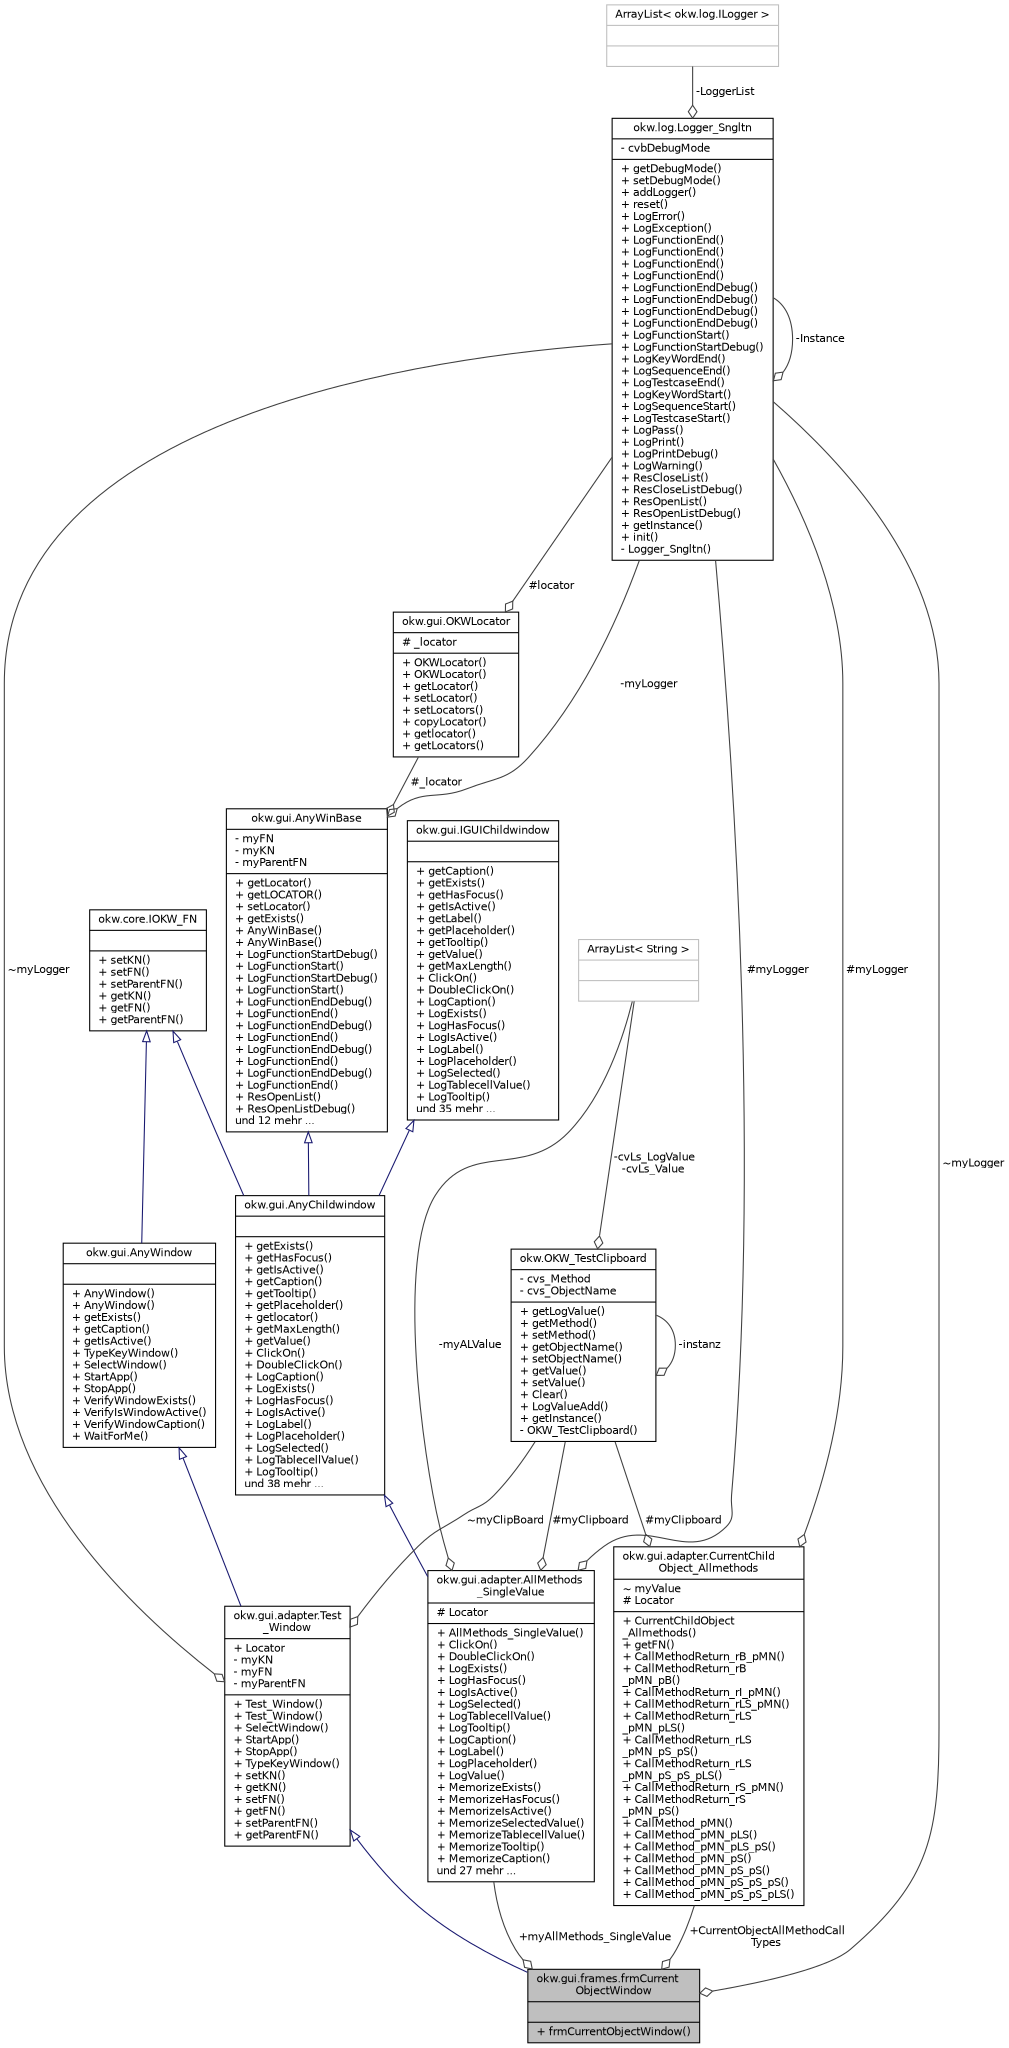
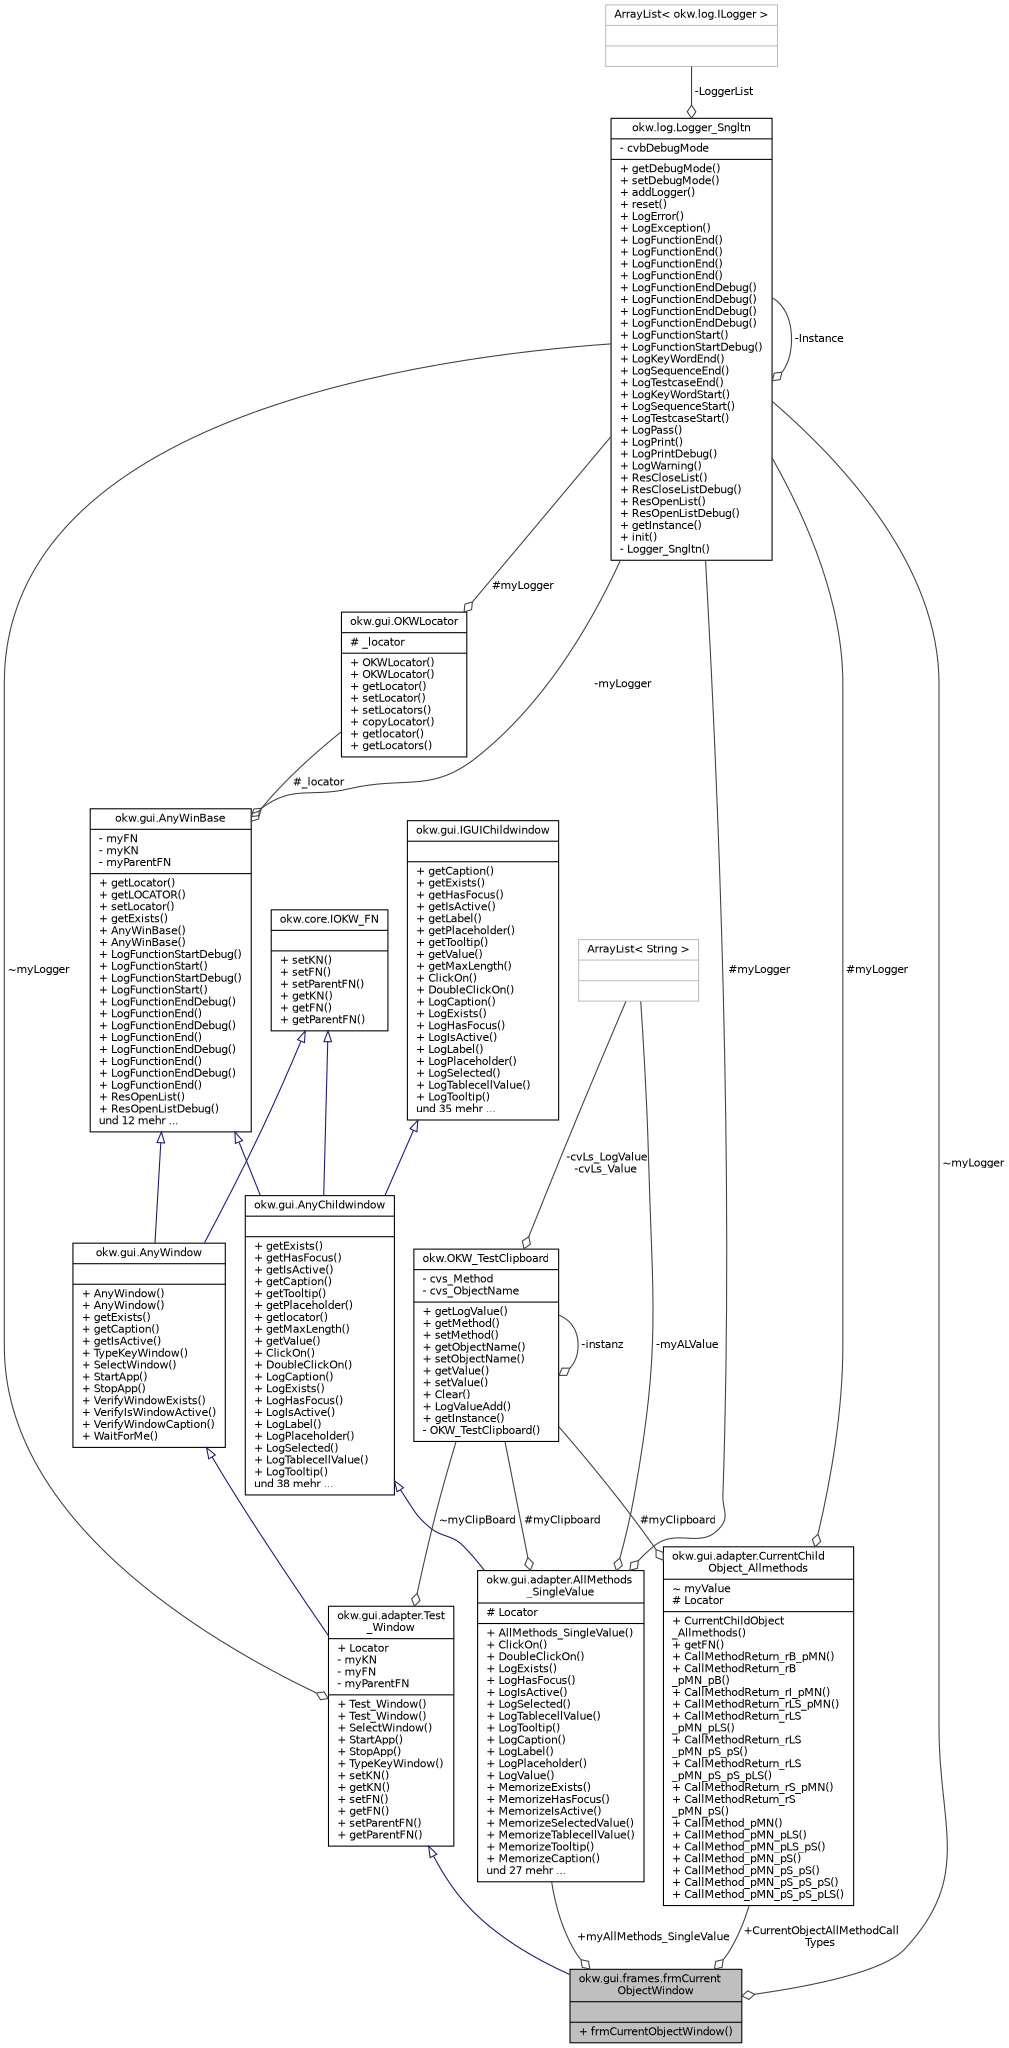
  digraph {
    node [color=black fillcolor=white fontname=Helvetica fontsize=10 shape=record style=filled]
    edge [color=grey25 fontname=Helvetica fontsize=10 labelfontname=Helvetica labelfontsize=10 style=solid arrowhead=odiamond]
    n1 [fillcolor=grey75 fontcolor=black height=0.2 label="{okw.gui.frames.frmCurrent\lObjectWindow\n||+ frmCurrentObjectWindow()\l}" width=0.4]
    n2 [height=0.2 label="{okw.gui.adapter.Test\l_Window\n|+ Locator\l- myKN\l- myFN\l- myParentFN\l|+ Test_Window()\l+ Test_Window()\l+ SelectWindow()\l+ StartApp()\l+ StopApp()\l+ TypeKeyWindow()\l+ setKN()\l+ getKN()\l+ setFN()\l+ getFN()\l+ setParentFN()\l+ getParentFN()\l}" width=0.4]
    n3 [height=0.2 label="{okw.gui.AnyWindow\n||+ AnyWindow()\l+ AnyWindow()\l+ getExists()\l+ getCaption()\l+ getIsActive()\l+ TypeKeyWindow()\l+ SelectWindow()\l+ StartApp()\l+ StopApp()\l+ VerifyWindowExists()\l+ VerifyIsWindowActive()\l+ VerifyWindowCaption()\l+ WaitForMe()\l}" width=0.4]
    n4 [height=0.2 label="{okw.gui.AnyWinBase\n|- myFN\l- myKN\l- myParentFN\l|+ getLocator()\l+ getLOCATOR()\l+ setLocator()\l+ getExists()\l+ AnyWinBase()\l+ AnyWinBase()\l+ LogFunctionStartDebug()\l+ LogFunctionStart()\l+ LogFunctionStartDebug()\l+ LogFunctionStart()\l+ LogFunctionEndDebug()\l+ LogFunctionEnd()\l+ LogFunctionEndDebug()\l+ LogFunctionEnd()\l+ LogFunctionEndDebug()\l+ LogFunctionEnd()\l+ LogFunctionEndDebug()\l+ LogFunctionEnd()\l+ ResOpenList()\l+ ResOpenListDebug()\lund 12 mehr ...\l}" width=0.4]
    n5 [height=0.2 label="{okw.gui.AnyChildwindow\n||+ getExists()\l+ getHasFocus()\l+ getIsActive()\l+ getCaption()\l+ getTooltip()\l+ getPlaceholder()\l+ getlocator()\l+ getMaxLength()\l+ getValue()\l+ ClickOn()\l+ DoubleClickOn()\l+ LogCaption()\l+ LogExists()\l+ LogHasFocus()\l+ LogIsActive()\l+ LogLabel()\l+ LogPlaceholder()\l+ LogSelected()\l+ LogTablecellValue()\l+ LogTooltip()\lund 38 mehr ...\l}" width=0.4]
    n6 [height=0.2 label="{okw.gui.adapter.AllMethods\l_SingleValue\n|# Locator\l|+ AllMethods_SingleValue()\l+ ClickOn()\l+ DoubleClickOn()\l+ LogExists()\l+ LogHasFocus()\l+ LogIsActive()\l+ LogSelected()\l+ LogTablecellValue()\l+ LogTooltip()\l+ LogCaption()\l+ LogLabel()\l+ LogPlaceholder()\l+ LogValue()\l+ MemorizeExists()\l+ MemorizeHasFocus()\l+ MemorizeIsActive()\l+ MemorizeSelectedValue()\l+ MemorizeTablecellValue()\l+ MemorizeTooltip()\l+ MemorizeCaption()\lund 27 mehr ...\l}" width=0.4]
    n7 [height=0.2 label="{okw.gui.OKWLocator\n|# _locator\l|+ OKWLocator()\l+ OKWLocator()\l+ getLocator()\l+ setLocator()\l+ setLocators()\l+ copyLocator()\l+ getlocator()\l+ getLocators()\l}" width=0.4]
    n8 [height=0.2 label="{okw.log.Logger_Sngltn\n|- cvbDebugMode\l|+ getDebugMode()\l+ setDebugMode()\l+ addLogger()\l+ reset()\l+ LogError()\l+ LogException()\l+ LogFunctionEnd()\l+ LogFunctionEnd()\l+ LogFunctionEnd()\l+ LogFunctionEnd()\l+ LogFunctionEndDebug()\l+ LogFunctionEndDebug()\l+ LogFunctionEndDebug()\l+ LogFunctionEndDebug()\l+ LogFunctionStart()\l+ LogFunctionStartDebug()\l+ LogKeyWordEnd()\l+ LogSequenceEnd()\l+ LogTestcaseEnd()\l+ LogKeyWordStart()\l+ LogSequenceStart()\l+ LogTestcaseStart()\l+ LogPass()\l+ LogPrint()\l+ LogPrintDebug()\l+ LogWarning()\l+ ResCloseList()\l+ ResCloseListDebug()\l+ ResOpenList()\l+ ResOpenListDebug()\l+ getInstance()\l+ init()\l- Logger_Sngltn()\l}" width=0.4]
    n9 [height=0.2 label="{okw.gui.adapter.CurrentChild\lObject_Allmethods\n|~ myValue\l# Locator\l|+ CurrentChildObject\l_Allmethods()\l+ getFN()\l+ CallMethodReturn_rB_pMN()\l+ CallMethodReturn_rB\l_pMN_pB()\l+ CallMethodReturn_rI_pMN()\l+ CallMethodReturn_rLS_pMN()\l+ CallMethodReturn_rLS\l_pMN_pLS()\l+ CallMethodReturn_rLS\l_pMN_pS_pS()\l+ CallMethodReturn_rLS\l_pMN_pS_pS_pLS()\l+ CallMethodReturn_rS_pMN()\l+ CallMethodReturn_rS\l_pMN_pS()\l+ CallMethod_pMN()\l+ CallMethod_pMN_pLS()\l+ CallMethod_pMN_pLS_pS()\l+ CallMethod_pMN_pS()\l+ CallMethod_pMN_pS_pS()\l+ CallMethod_pMN_pS_pS_pS()\l+ CallMethod_pMN_pS_pS_pLS()\l}" width=0.4]
    n10 [color=grey75 height=0.2 label="{ArrayList\< okw.log.ILogger \>\n||}" width=0.4]
    n11 [height=0.2 label="{okw.core.IOKW_FN\n||+ setKN()\l+ setFN()\l+ setParentFN()\l+ getKN()\l+ getFN()\l+ getParentFN()\l}" width=0.4]
    n12 [height=0.2 label="{okw.OKW_TestClipboard\n|- cvs_Method\l- cvs_ObjectName\l|+ getLogValue()\l+ getMethod()\l+ setMethod()\l+ getObjectName()\l+ setObjectName()\l+ getValue()\l+ setValue()\l+ Clear()\l+ LogValueAdd()\l+ getInstance()\l- OKW_TestClipboard()\l}" width=0.4]
    n13 [color=grey75 height=0.2 label="{ArrayList\< String \>\n||}" width=0.4]
    n14 [height=0.2 label="{okw.gui.IGUIChildwindow\n||+ getCaption()\l+ getExists()\l+ getHasFocus()\l+ getIsActive()\l+ getLabel()\l+ getPlaceholder()\l+ getTooltip()\l+ getValue()\l+ getMaxLength()\l+ ClickOn()\l+ DoubleClickOn()\l+ LogCaption()\l+ LogExists()\l+ LogHasFocus()\l+ LogIsActive()\l+ LogLabel()\l+ LogPlaceholder()\l+ LogSelected()\l+ LogTablecellValue()\l+ LogTooltip()\lund 35 mehr ...\l}" width=0.4]
    n2 -> n1 [arrowtail=onormal color=midnightblue dir=back arrowhead=""]
    n3 -> n2 [arrowtail=onormal color=midnightblue dir=back arrowhead=""]
+   n4 -> n3 [arrowtail=onormal color=midnightblue dir=back arrowhead=""]
    n4 -> n5 [arrowtail=onormal color=midnightblue dir=back arrowhead=""]
    n5 -> n6 [arrowtail=onormal color=midnightblue dir=back arrowhead=""]
    n6 -> n1 [label=" +myAllMethods_SingleValue"]
    n7 -> n4 [label=" #_locator"]
    n8 -> n1 [label=" ~myLogger"]
    n8 -> n2 [label=" ~myLogger"]
    n8 -> n4 [label=" -myLogger"]
    n8 -> n6 [label=" #myLogger"]
-   n8 -> n7 [label=" #locator"]
+   n8 -> n7 [label=" #myLogger"]
    n8 -> n8 [label=" -Instance"]
    n8 -> n9 [label=" #myLogger"]
    n9 -> n1 [label=" +CurrentObjectAllMethodCall\lTypes"]
    n10 -> n8 [label=" -LoggerList"]
    n11 -> n3 [arrowtail=onormal color=midnightblue dir=back arrowhead=""]
    n11 -> n5 [arrowtail=onormal color=midnightblue dir=back arrowhead=""]
    n12 -> n2 [label=" ~myClipBoard"]
    n12 -> n6 [label=" #myClipboard"]
    n12 -> n9 [label=" #myClipboard"]
    n12 -> n12 [label=" -instanz"]
    n13 -> n6 [label=" -myALValue"]
    n13 -> n12 [label=" -cvLs_LogValue\n-cvLs_Value"]
    n14 -> n5 [arrowtail=onormal color=midnightblue dir=back arrowhead=""]
  }
